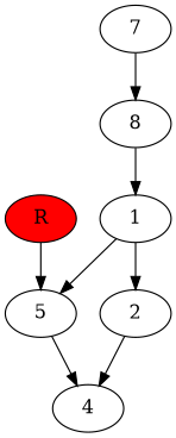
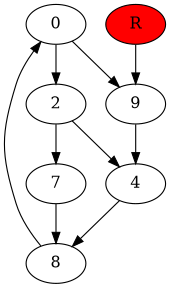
  digraph {
-   1
+   1 [label=0]
    2
-   5
+   5 [label=9]
    4
    7
    8
    R [fillcolor="#ff0000" style=filled]
    1 -> 2
    1 -> 5
    2 -> 4
+   2 -> 7
    5 -> 4
+   4 -> 8
    7 -> 8
    8 -> 1
    R -> 5
  }
